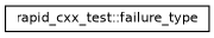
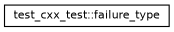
  digraph {
    rankdir=TB
-   n1 [color=black fillcolor=white fontname=Helvetica fontsize=10 height=0.2 label="rapid_cxx_test::failure_type" shape=record style=filled width=0.4]
+   n1 [color=black fillcolor=white fontname=Helvetica fontsize=10 height=0.2 label="test_cxx_test::failure_type" shape=record style=filled width=0.4]
  }
